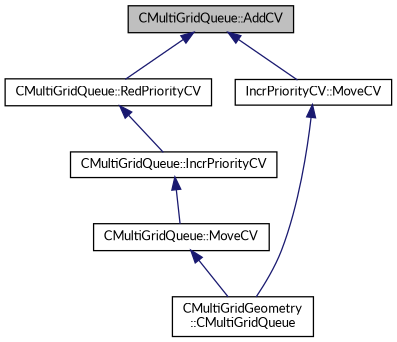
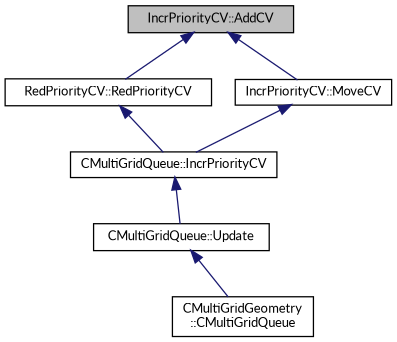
  digraph {
    fontname=Lato
    rankdir=TB
    node [color=black fillcolor=white fontname=Lato fontsize=10 shape=record style=filled]
    edge [color=midnightblue dir=back fontname=Lato fontsize=10 labelfontname=Helvetica labelfontsize=10 style=solid]
-   n1 [fillcolor=grey75 fontcolor=black height=0.2 label="CMultiGridQueue::AddCV" width=0.4]
+   n1 [fillcolor=grey75 fontcolor=black height=0.2 label="IncrPriorityCV::AddCV" width=0.4]
    n2 [height=0.2 label="IncrPriorityCV::MoveCV" width=0.4]
-   n3 [height=0.2 label="CMultiGridQueue::RedPriorityCV" width=0.4]
+   n3 [height=0.2 label="RedPriorityCV::RedPriorityCV" width=0.4]
    n4 [height=0.2 label="CMultiGridQueue::IncrPriorityCV" width=0.4]
-   n5 [height=0.2 label="CMultiGridQueue::MoveCV" width=0.4]
+   n5 [height=0.2 label="CMultiGridQueue::Update" width=0.4]
    n6 [height=0.2 label="CMultiGridGeometry\l::CMultiGridQueue" width=0.4]
    n1 -> n2
    n1 -> n3
-   n2 -> n6
+   n2 -> n4
    n3 -> n4
    n4 -> n5
    n5 -> n6
  }
